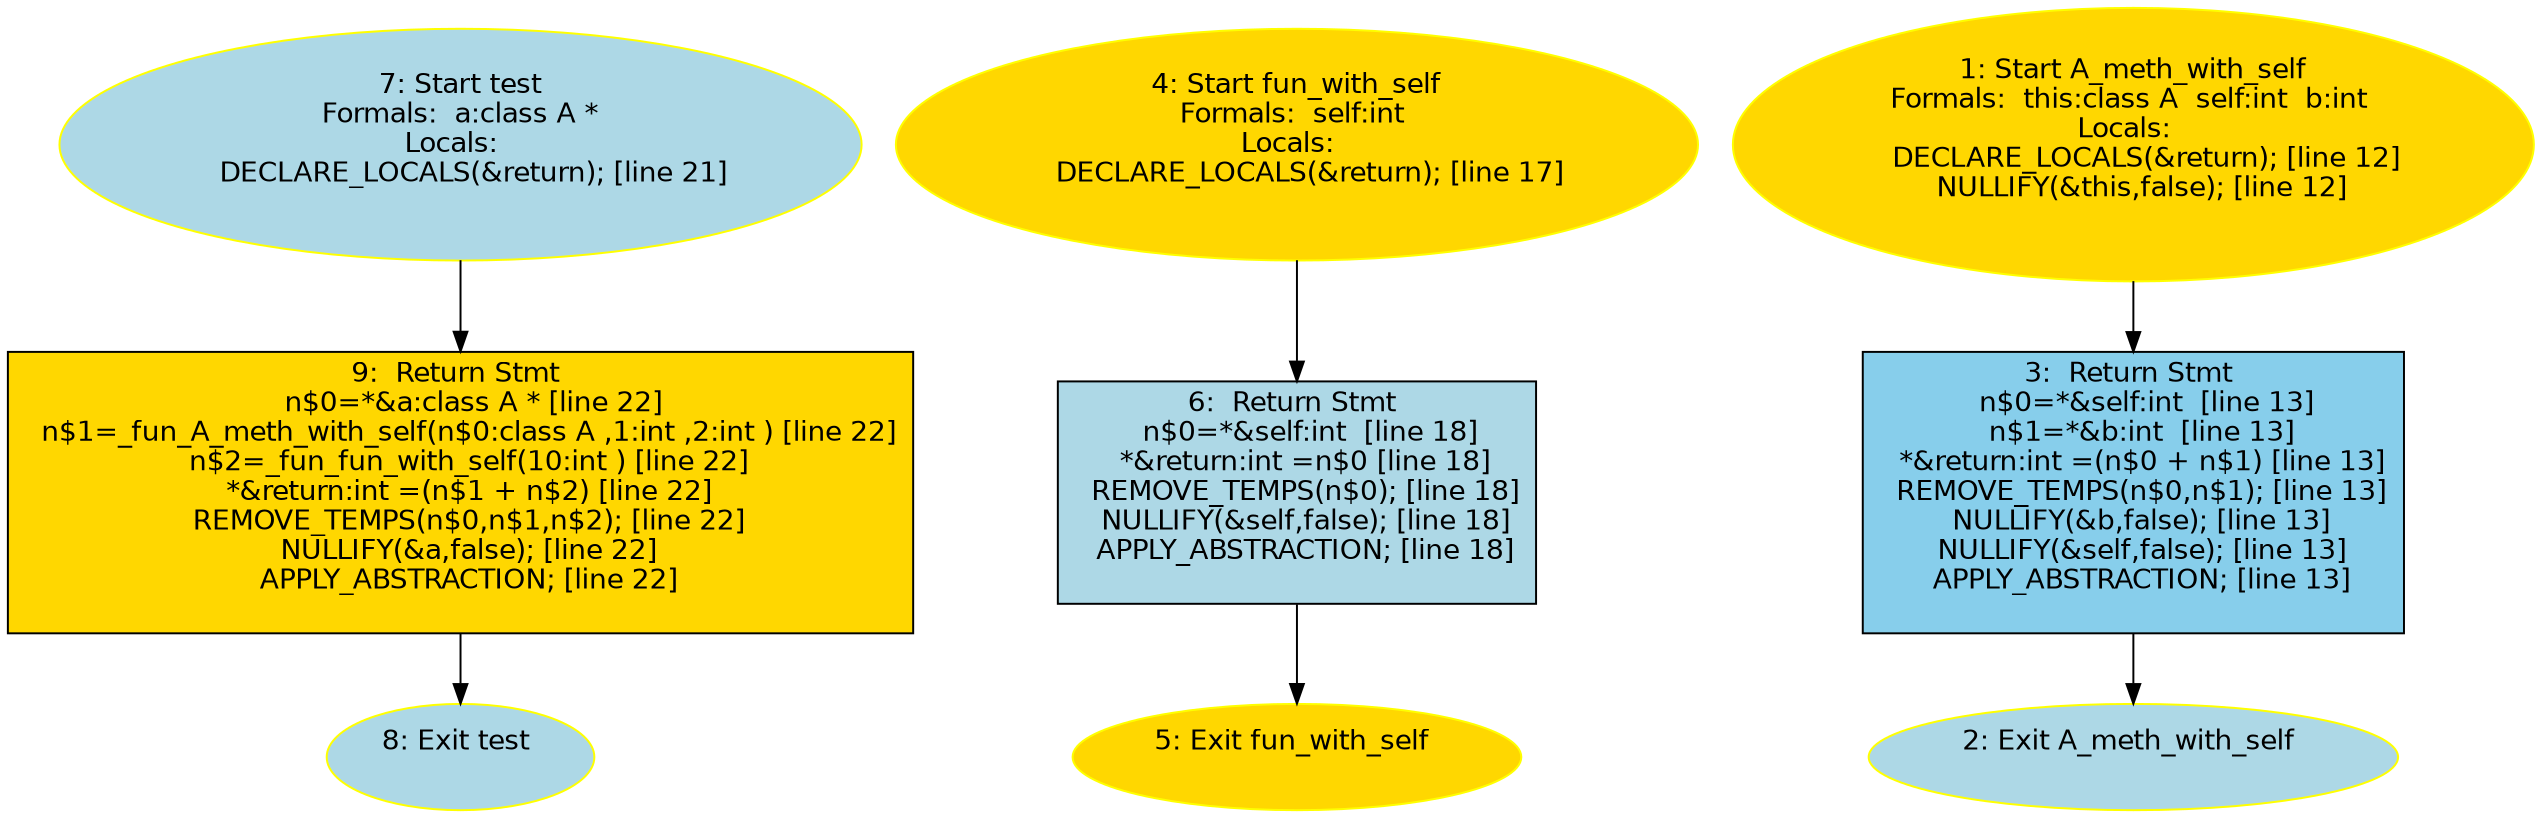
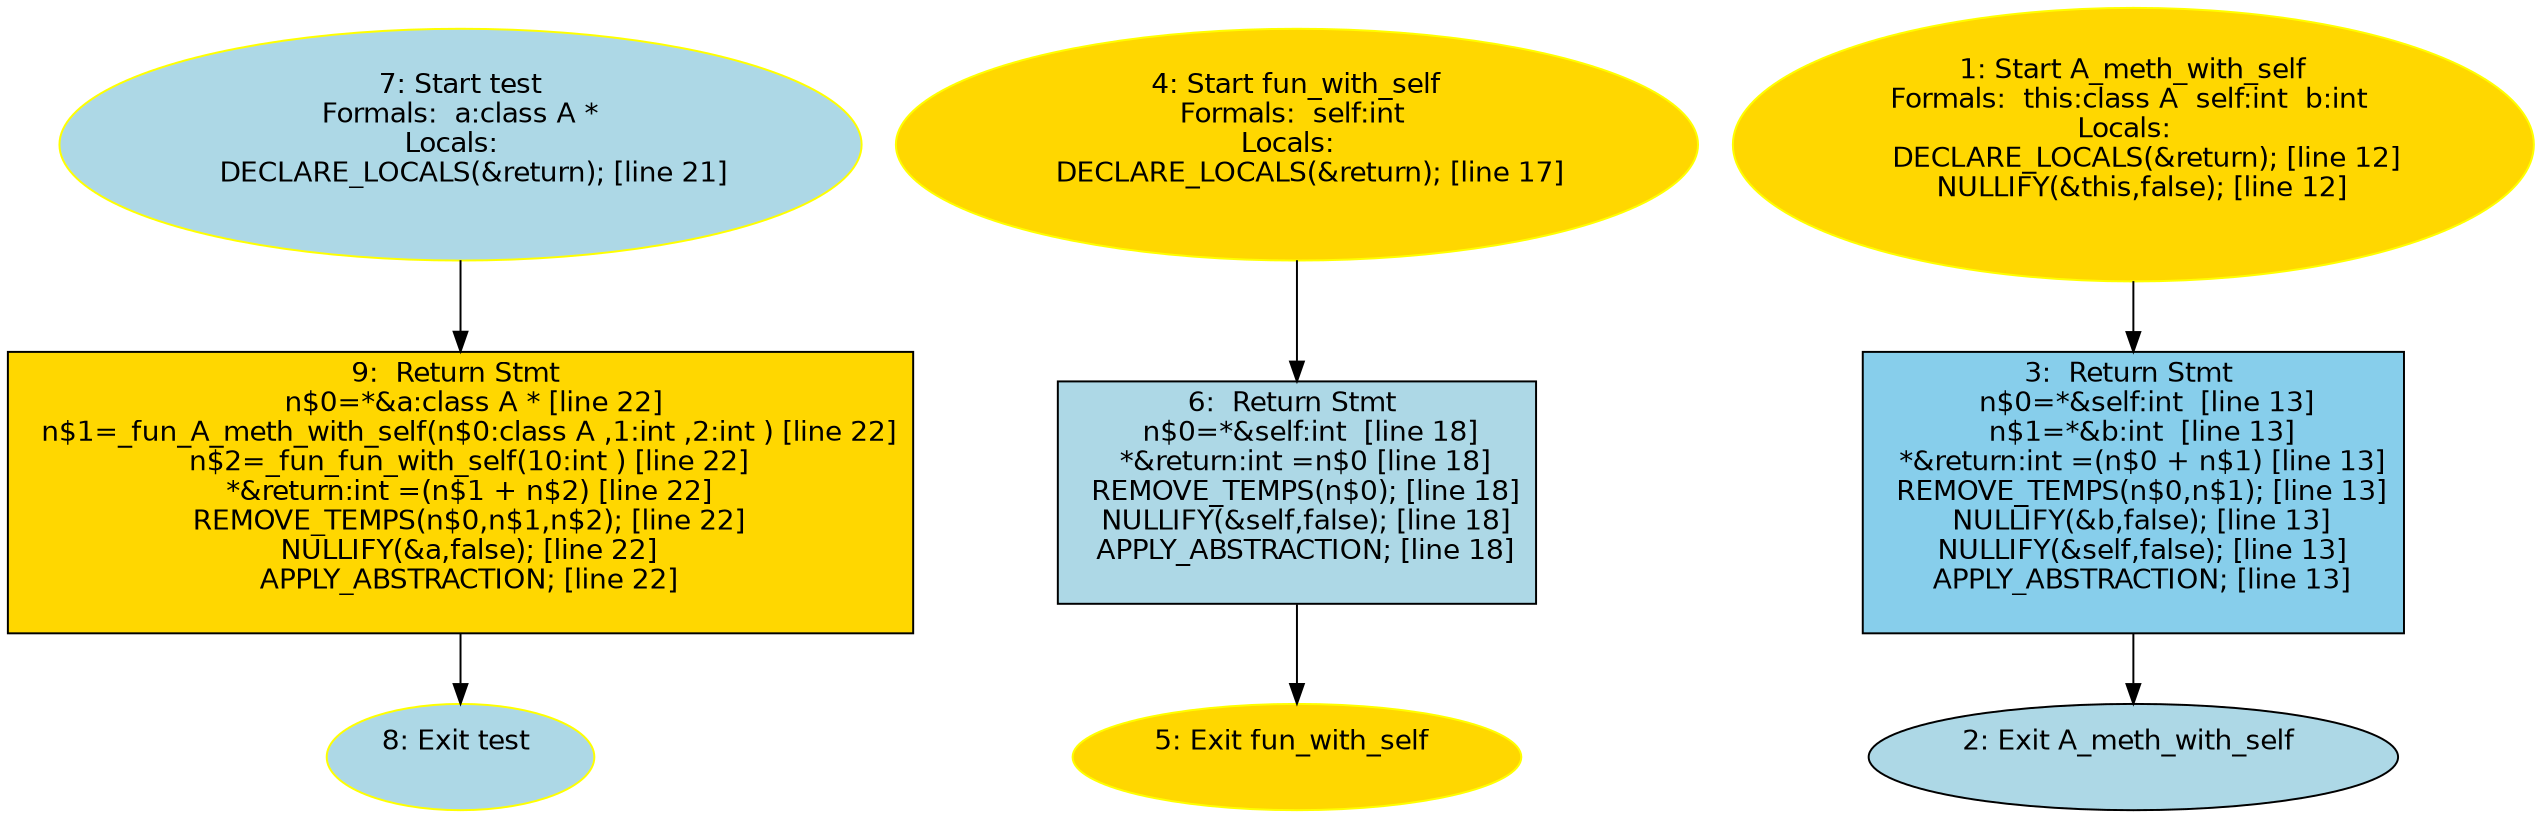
  digraph {
    fontname="DejaVu Sans"
    node [style=filled fillcolor=gold fontname="DejaVu Sans" color=yellow]
    edge [fontname="DejaVu Sans"]
    n1 [label="9:  Return Stmt \n   n$0=*&a:class A * [line 22]\n  n$1=_fun_A_meth_with_self(n$0:class A ,1:int ,2:int ) [line 22]\n  n$2=_fun_fun_with_self(10:int ) [line 22]\n  *&return:int =(n$1 + n$2) [line 22]\n  REMOVE_TEMPS(n$0,n$1,n$2); [line 22]\n  NULLIFY(&a,false); [line 22]\n  APPLY_ABSTRACTION; [line 22]\n " shape=box color=""]
    n2 [label="8: Exit test \n  " fillcolor=lightblue]
    n3 [label="7: Start test\nFormals:  a:class A *\nLocals:  \n   DECLARE_LOCALS(&return); [line 21]\n " fillcolor=lightblue]
    n4 [label="6:  Return Stmt \n   n$0=*&self:int  [line 18]\n  *&return:int =n$0 [line 18]\n  REMOVE_TEMPS(n$0); [line 18]\n  NULLIFY(&self,false); [line 18]\n  APPLY_ABSTRACTION; [line 18]\n " shape=box fillcolor=lightblue color=""]
    n5 [label="5: Exit fun_with_self \n  "]
    n6 [label="4: Start fun_with_self\nFormals:  self:int \nLocals:  \n   DECLARE_LOCALS(&return); [line 17]\n "]
    n7 [label="3:  Return Stmt \n   n$0=*&self:int  [line 13]\n  n$1=*&b:int  [line 13]\n  *&return:int =(n$0 + n$1) [line 13]\n  REMOVE_TEMPS(n$0,n$1); [line 13]\n  NULLIFY(&b,false); [line 13]\n  NULLIFY(&self,false); [line 13]\n  APPLY_ABSTRACTION; [line 13]\n " shape=box fillcolor=skyblue color=""]
-   n8 [label="2: Exit A_meth_with_self \n  " fillcolor=lightblue]
+   n8 [color=black label="2: Exit A_meth_with_self \n  " fillcolor=lightblue]
    n9 [label="1: Start A_meth_with_self\nFormals:  this:class A  self:int  b:int \nLocals:  \n   DECLARE_LOCALS(&return); [line 12]\n  NULLIFY(&this,false); [line 12]\n "]
    n1 -> n2
    n3 -> n1
    n4 -> n5
    n6 -> n4
    n7 -> n8
    n9 -> n7
  }
